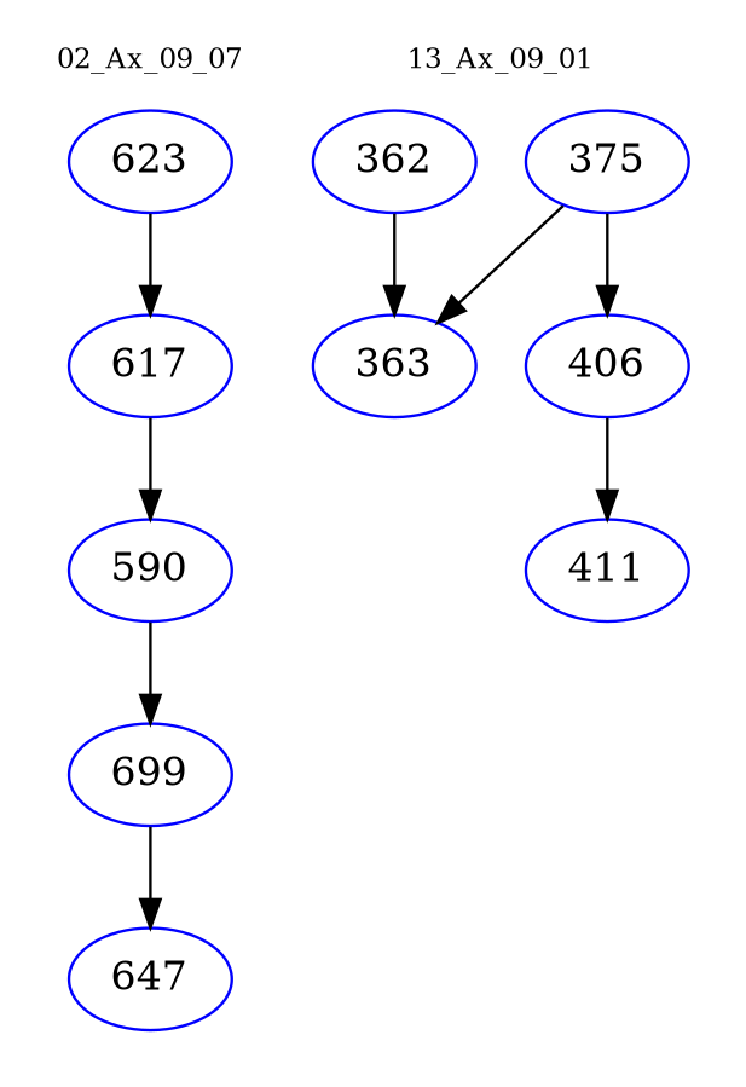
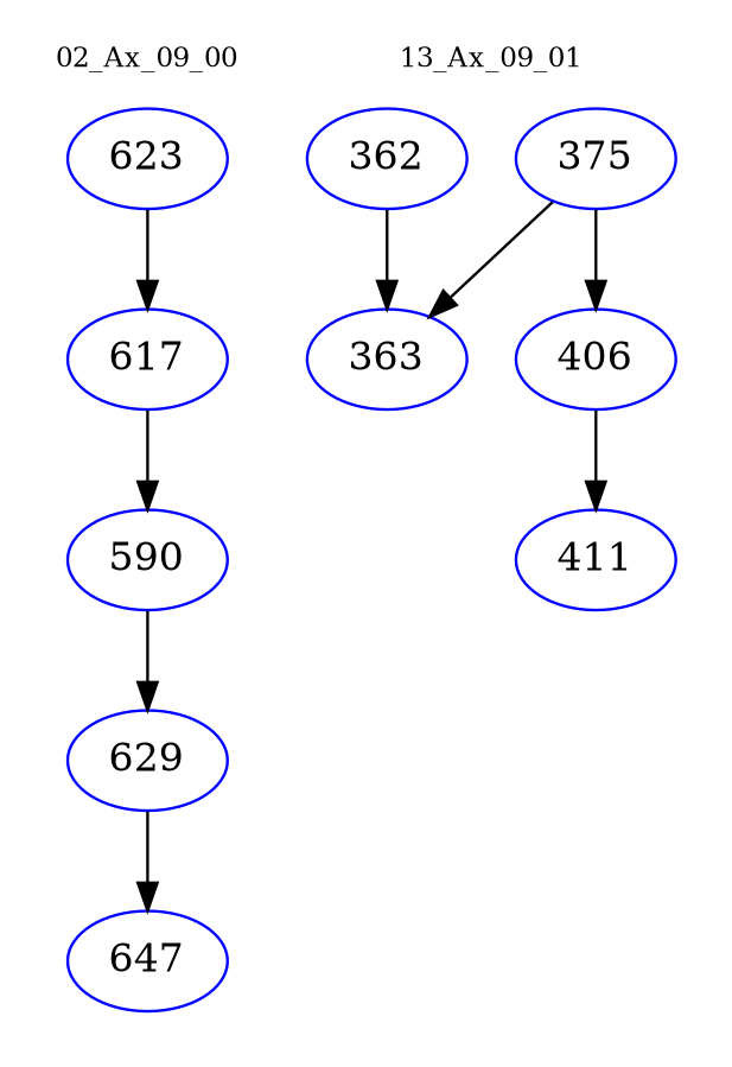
  digraph {
    node [color=blue]
    edge [color=black]
    n1 [label=623]
    n2 [label=617]
-   n3 [label=699]
+   n3 [label=629]
    n4 [label=590]
    n5 [label=647]
    n6 [label=375]
    n7 [label=363]
    n8 [label=406]
    n9 [label=362]
    n10 [label=411]
    subgraph cluster_1 {
      color=white
      fontsize=10
-     label="02_Ax_09_07"
+     label="02_Ax_09_00"
      n1
      n2
      n3
      n4
      n5
    }
    subgraph cluster_2 {
      color=white
      fontsize=10
      label="13_Ax_09_01"
      n6
      n7
      n8
      n9
      n10
    }
    n1 -> n2
    n2 -> n4
    n3 -> n5
    n4 -> n3
    n6 -> n7
    n6 -> n8
    n8 -> n10
    n9 -> n7
  }
